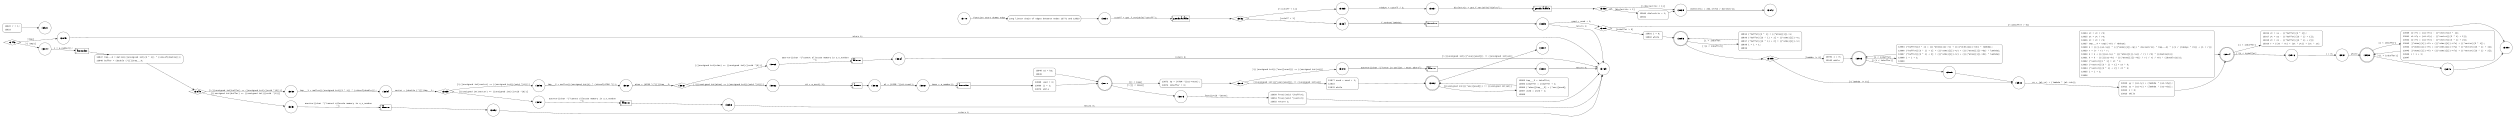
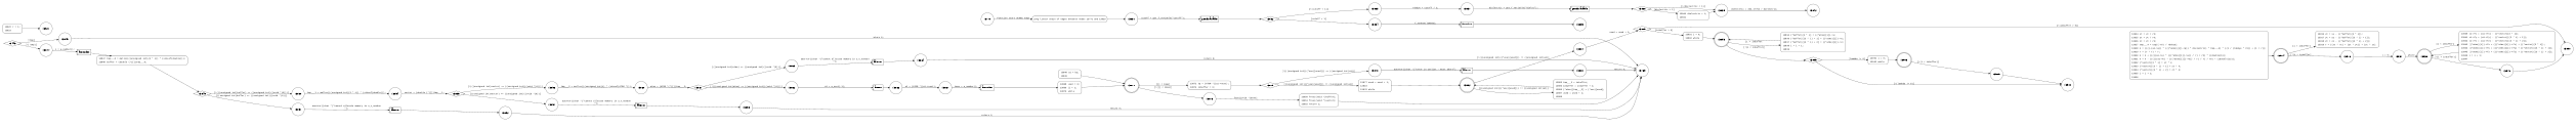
  digraph {
    rankdir=LR
    node [shape=circle]
    edge [fontname="Courier New"]
    n1 [fillcolor=white fontname="Courier New" label="Long linear chain of edges between nodes 13771 and 13829" penwidth=1 shape=Mrecord style="filled,bold"]
    13770
    13831
    n4 [label=get_f_variable shape=component]
    13832 [shape=diamond]
    13833
    13834
    13837
    n9 [label=f_nonbon shape=component]
    n10 [label=get_f_variable shape=component]
    13835
    13769
    13838 [shape=diamond]
    13839
    n15 [fillcolor=white fontname="Courier New" label=<<table border="0" cellborder="0" cellpadding="3" bgcolor="white"><tr><td align="right">13840</td><td align="left">dielectric = 1;</td></tr><tr><td align="right">13841</td><td align="left"></td></tr></table>> penwidth=1 shape=Mrecord style="filled,bold"]
    13842
    n17 [label=13443 shape=diamond]
    13844
    13845
    n20 [label=a_number shape=component]
    n21 [fillcolor=white fontname="Courier New" label=<<table border="0" cellborder="0" cellpadding="3" bgcolor="white"><tr><td align="right">13847</td><td align="left">tmp___0 = malloc(((unsigned int)(3 * i)) * (sizeof(double)));</td></tr><tr><td align="right">13848</td><td align="left">buffer = (double (*)[])tmp___0;</td></tr></table>> penwidth=1 shape=Mrecord style="filled,bold"]
    13849 [shape=diamond]
    13850
    13851
    13854
    n26 [label=aaerror shape=component]
    13855 [shape=diamond]
    13852
    13856
    13857
    13860
    n32 [label=aaerror shape=component]
    13861 [shape=diamond]
    13858
    13862
    13863
    n37 [label=a_next shape=component]
    n38 [label=aaerror shape=component]
    13866
    13864
    13867
    n42 [label=a_number shape=component]
    n43 [fillcolor=white fontname="Courier New" label=<<table border="0" cellborder="0" cellpadding="3" bgcolor="white"><tr><td align="right">13868</td><td align="left">used = 0;</td></tr><tr><td align="right">13869</td><td align="left">jj = 1;</td></tr><tr><td align="right">13870</td><td align="left">while</td></tr></table>> penwidth=1 shape=Mrecord style="filled,bold"]
    13871 [shape=doublecircle]
    13873
    n46 [fillcolor=white fontname="Courier New" label=<<table border="0" cellborder="0" cellpadding="3" bgcolor="white"><tr><td align="right">13872</td><td align="left">bp = (ATOM *)(a1-&gt;next);</td></tr><tr><td align="right">13874</td><td align="left">inbuffer = 0;</td></tr></table>> penwidth=1 shape=Mrecord style="filled,bold"]
    n47 [fillcolor=white fontname="Courier New" label=<<table border="0" cellborder="0" cellpadding="3" bgcolor="white"><tr><td align="right">13950</td><td align="left">free((void *)buffer);</td></tr><tr><td align="right">13951</td><td align="left">free((void *)vector);</td></tr><tr><td align="right">13952</td><td align="left">return 1;</td></tr></table>> penwidth=1 shape=Mrecord style="filled,bold"]
    13875 [shape=diamond]
    13878
    n50 [fillcolor=white fontname="Courier New" label=<<table border="0" cellborder="0" cellpadding="3" bgcolor="white"><tr><td align="right">13877</td><td align="left">used = used + 1;</td></tr><tr><td align="right">13819</td><td align="left"></td></tr><tr><td align="right">13876</td><td align="left">while</td></tr></table>> penwidth=1 shape=Mrecord style="filled,bold"]
    n51 [label=aaerror shape=component]
    13882 [shape=doublecircle]
    13880
    13884
    n55 [fillcolor=white fontname="Courier New" label=<<table border="0" cellborder="0" cellpadding="3" bgcolor="white"><tr><td align="right">13883</td><td align="left">tmp___3 = inbuffer;</td></tr><tr><td align="right">13885</td><td align="left">inbuffer = inbuffer + 1;</td></tr><tr><td align="right">13886</td><td align="left">(*atms)[tmp___3] = (*use)[used];</td></tr><tr><td align="right">13887</td><td align="left">used = used + 1;</td></tr><tr><td align="right">13888</td><td align="left"></td></tr></table>> penwidth=1 shape=Mrecord style="filled,bold"]
    13889 [shape=diamond]
    13890
    n58 [fillcolor=white fontname="Courier New" label=<<table border="0" cellborder="0" cellpadding="3" bgcolor="white"><tr><td align="right">13891</td><td align="left">i = 0;</td></tr><tr><td align="right">13892</td><td align="left">while</td></tr></table>> penwidth=1 shape=Mrecord style="filled,bold"]
    13893 [shape=doublecircle]
    n60 [fillcolor=white fontname="Courier New" label=<<table border="0" cellborder="0" cellpadding="3" bgcolor="white"><tr><td align="right">13948</td><td align="left">a1 = bp;</td></tr><tr><td align="right">13949</td><td align="left"></td></tr></table>> penwidth=1 shape=Mrecord style="filled,bold"]
    13895 [shape=diamond]
    n62 [fillcolor=white fontname="Courier New" label=<<table border="0" cellborder="0" cellpadding="3" bgcolor="white"><tr><td align="right">13894</td><td align="left">(*buffer)[3 * i] = ((*atms)[i])-&gt;x;</td></tr><tr><td align="right">13896</td><td align="left">(*buffer)[(3 * i) + 1] = ((*atms)[i])-&gt;y;</td></tr><tr><td align="right">13897</td><td align="left">(*buffer)[(3 * i) + 2] = ((*atms)[i])-&gt;z;</td></tr><tr><td align="right">13898</td><td align="left">i = i + 1;</td></tr><tr><td align="right">13899</td><td align="left"></td></tr></table>> penwidth=1 shape=Mrecord style="filled,bold"]
    13900
    n64 [fillcolor=white fontname="Courier New" label=<<table border="0" cellborder="0" cellpadding="3" bgcolor="white"><tr><td align="right">13901</td><td align="left">i = 0;</td></tr><tr><td align="right">13902</td><td align="left">while</td></tr></table>> penwidth=1 shape=Mrecord style="filled,bold"]
-   n65 [fillcolor=white fontname="Courier New" label=<<table border="0" cellborder="0" cellpadding="3" bgcolor="white"><tr><td align="right">13910</td><td align="left">yy = (a1-&gt;y) + (lambda * (a1-&gt;dy));</td></tr><tr><td align="right">13911</td><td align="left">zz = (a1-&gt;z) + (lambda * (a1-&gt;dz));</td></tr><tr><td align="right">13912</td><td align="left">i = 0;</td></tr><tr><td align="right">13913</td><td align="left">while</td></tr></table>> penwidth=1 shape=Mrecord style="filled,bold"]
    13903 [shape=doublecircle]
    13914 [shape=doublecircle]
    13905
-   n69 [fillcolor=white fontname="Courier New" label=<<table border="0" cellborder="0" cellpadding="3" bgcolor="white"><tr><td align="right">13904</td><td align="left">(*buffer)[3 * i] = (((*atms)[i])-&gt;x) + ((((*atms)[i])-&gt;dx) * lambda);</td></tr><tr><td align="right">13906</td><td align="left">(*buffer)[(3 * i) + 1] = (((*atms)[i])-&gt;y) + ((((*atms)[i])-&gt;dy) * lambda);</td></tr><tr><td align="right">13907</td><td align="left">(*buffer)[(3 * i) + 2] = (((*atms)[i])-&gt;z) + ((((*atms)[i])-&gt;dz) * lambda);</td></tr><tr><td align="right">13908</td><td align="left">i = i + 1;</td></tr><tr><td align="right">13909</td><td align="left"></td></tr></table>> penwidth=1 shape=Mrecord style="filled,bold"]
    13916
    n71 [fillcolor=white fontname="Courier New" label=<<table border="0" cellborder="0" cellpadding="3" bgcolor="white"><tr><td align="right">13915</td><td align="left">xt = xx - ((*buffer)[3 * i]);</td></tr><tr><td align="right">13917</td><td align="left">yt = yy - ((*buffer)[(3 * i) + 1]);</td></tr><tr><td align="right">13918</td><td align="left">zt = zz - ((*buffer)[(3 * i) + 2]);</td></tr><tr><td align="right">13919</td><td align="left">r = ((xt * xt) + (yt * yt)) + (zt * zt);</td></tr></table>> penwidth=1 shape=Mrecord style="filled,bold"]
    13937
    13938 [shape=doublecircle]
    n74 [fillcolor=white fontname="Courier New" label=<<table border="0" cellborder="0" cellpadding="3" bgcolor="white"><tr><td align="right">13922</td><td align="left">r = 1;</td></tr><tr><td align="right">13923</td><td align="left"></td></tr></table>> penwidth=1 shape=Mrecord style="filled,bold"]
    13921
    n76 [fillcolor=white fontname="Courier New" label=<<table border="0" cellborder="0" cellpadding="3" bgcolor="white"><tr><td align="right">13924</td><td align="left">xt = xt / r0;</td></tr><tr><td align="right">13925</td><td align="left">yt = yt / r0;</td></tr><tr><td align="right">13926</td><td align="left">zt = zt / r0;</td></tr><tr><td align="right">13927</td><td align="left">tmp___4 = exp((-r0) / rdebye);</td></tr><tr><td align="right">13928</td><td align="left">k = ((((-(a1-&gt;q)) * (((*atms)[i])-&gt;q)) * dielectric) * tmp___4) * ((1 / (rdebye * r0)) + (1 / r));</td></tr><tr><td align="right">13929</td><td align="left">r = (r * r) * r;</td></tr><tr><td align="right">13930</td><td align="left">k = k + (((((a1-&gt;a) * (((*atms)[i])-&gt;a)) / r) / r0) * ((double)6));</td></tr><tr><td align="right">13931</td><td align="left">k = k - ((((((a1-&gt;b) * (((*atms)[i])-&gt;b)) / r) / r) / r0) * ((double)12));</td></tr><tr><td align="right">13932</td><td align="left">(*vector)[3 * i] = xt * k;</td></tr><tr><td align="right">13933</td><td align="left">(*vector)[(3 * i) + 1] = yt * k;</td></tr><tr><td align="right">13934</td><td align="left">(*vector)[(3 * i) + 2] = zt * k;</td></tr><tr><td align="right">13935</td><td align="left">i = i + 1;</td></tr><tr><td align="right">13936</td><td align="left"></td></tr></table>> penwidth=1 shape=Mrecord style="filled,bold"]
    13940
    n78 [fillcolor=white fontname="Courier New" label=<<table border="0" cellborder="0" cellpadding="3" bgcolor="white"><tr><td align="right">13939</td><td align="left">a1-&gt;fx = (a1-&gt;fx) - ((*vector)[3 * i]);</td></tr><tr><td align="right">13941</td><td align="left">a1-&gt;fy = (a1-&gt;fy) - ((*vector)[(3 * i) + 1]);</td></tr><tr><td align="right">13942</td><td align="left">a1-&gt;fz = (a1-&gt;fz) - ((*vector)[(3 * i) + 2]);</td></tr><tr><td align="right">13943</td><td align="left">((*atms)[i])-&gt;fx = (((*atms)[i])-&gt;fx) + ((*vector)[3 * i]);</td></tr><tr><td align="right">13944</td><td align="left">((*atms)[i])-&gt;fy = (((*atms)[i])-&gt;fy) + ((*vector)[(3 * i) + 1]);</td></tr><tr><td align="right">13945</td><td align="left">((*atms)[i])-&gt;fz = (((*atms)[i])-&gt;fz) + ((*vector)[(3 * i) + 2]);</td></tr><tr><td align="right">13946</td><td align="left">i = i + 1;</td></tr><tr><td align="right">13947</td><td align="left"></td></tr></table>> penwidth=1 shape=Mrecord style="filled,bold"]
    n1 -> 13831 [fontname=""]
    13770 -> n1 [label="Function start dummy edge"]
    13831 -> n4 [label="cutoff = get_f_variable(\"cutoff\");"]
    n4 -> 13832
    13832 -> 13833 [label="[!(cutoff < 1)]"]
    13832 -> 13834 [label="[cutoff < 1]"]
    13833 -> 13837 [label="rdebye = cutoff / 2;"]
    13834 -> n9 [label="f_nonbon(lambda);"]
    13837 -> n10 [label="dielectric = get_f_variable(\"dielec\");"]
    n9 -> 13835
    n10 -> 13838
-   13835 -> 13769 [label="return 1;"]
    13838 -> 13839 [label="[!(dielectric < 1)]"]
    13838 -> n15 [label="[dielectric < 1]"]
    13839 -> 13842 [label="dielectric = 332.17752 / dielectric;"]
    n15 -> 13839 [fontname=""]
    n17 -> 13844 [label="[!(!tmp)]"]
    n17 -> 13845 [label="[!tmp]"]
    13844 -> n20 [label="i = a_number();"]
    13845 -> 13769 [label="return 0;"]
    n20 -> n21
    n21 -> 13849 [fontname=""]
    13849 -> 13850 [label="[!(((unsigned int)buffer) == ((unsigned int)((void *)0)))]"]
    13849 -> 13851 [label="[((unsigned int)buffer) == ((unsigned int)((void *)0))]"]
    13850 -> 13854 [label="tmp___1 = malloc(((unsigned int)(3 * i)) * (sizeof(double)));"]
    13851 -> n26 [label="aaerror((char *)\"cannot allocate memory in u_v_nonbon\n\");"]
    13854 -> 13855 [label="vector = (double (*)[])tmp___1;"]
    n26 -> 13852
    13855 -> 13856 [label="[!(((unsigned int)vector) == ((unsigned int)((void *)0)))]"]
    13855 -> 13857 [label="[((unsigned int)vector) == ((unsigned int)((void *)0))]"]
    13852 -> 13769 [label="return 0;"]
    13856 -> 13860 [label="tmp___2 = malloc(((unsigned int)i) * (sizeof(ATOM *)));"]
    13857 -> n32 [label="aaerror((char *)\"cannot allocate memory in u_v_nonbon\n\");"]
    13860 -> 13861 [label="atms = (ATOM *(*)[])tmp___2;"]
    n32 -> 13858
    13861 -> 13862 [label="[!(((unsigned int)atms) == ((unsigned int)((void *)0)))]"]
    13861 -> 13863 [label="[((unsigned int)atms) == ((unsigned int)((void *)0))]"]
    13858 -> 13769 [label="return 0;"]
    13862 -> n37 [label="a1 = a_next(-1);"]
    13863 -> n38 [label="aaerror((char *)\"cannot allocate memory in u_v_nonbon\n\");"]
    n37 -> 13866
    n38 -> 13864
    13866 -> 13867 [label="a1 = (ATOM *)(a1->next);"]
    13864 -> 13769 [label="return 0;"]
    13867 -> n42 [label="imax = a_number();"]
    n42 -> n43
    n43 -> 13871 [fontname=""]
    13871 -> 13873 [label="[!(jj < imax)]"]
    13871 -> n46 [label="[jj < imax]"]
    13873 -> n47 [label="free((void *)atms);"]
    n46 -> 13875 [fontname=""]
    n47 -> 13769 [fontname=""]
    13875 -> 13878 [label="[!(((unsigned int)((*use)[used])) == ((unsigned int)a1))]"]
    13875 -> n50 [label="[((unsigned int)((*use)[used])) == ((unsigned int)a1)]"]
    13878 -> n51 [label="aaerror((char *)\"error in uselist - must abort\");"]
    n50 -> 13882 [fontname=""]
    n51 -> 13880
    13882 -> 13884 [label="[!(((unsigned int)((*use)[used])) != ((unsigned int)a1))]"]
    13882 -> n55 [label="[((unsigned int)((*use)[used])) != ((unsigned int)a1)]"]
    13880 -> 13769 [label="return 0;"]
-   13835 -> 13889 [label="used = used + 1;"]
+   13884 -> 13889 [label="used = used + 1;"]
    n55 -> 13882 [fontname=""]
    13889 -> 13890 [label="[!(inbuffer > 0)]"]
    13889 -> n58 [label="[inbuffer > 0]"]
    n58 -> 13893 [fontname=""]
    13893 -> 13895 [label="[!(i < inbuffer)]"]
    13893 -> n62 [label="[i < inbuffer]"]
    n60 -> 13871 [fontname=""]
    13895 -> 13900 [label="[!(lambda != 0)]"]
    13895 -> n64 [label="[lambda != 0]"]
    n62 -> 13893 [fontname=""]
-   13900 -> n65 [label="xx = (a1->x) + (lambda * (a1->dx));"]
    n64 -> 13903 [fontname=""]
-   n65 -> 13914 [fontname=""]
    13903 -> 13905 [label="[!(i < inbuffer)]"]
-   13903 -> n69 [label="[i < inbuffer]"]
    13914 -> 13916 [label="[!(i < inbuffer)]"]
    13914 -> n71 [label="[i < inbuffer]"]
    13905 -> 13900
-   n69 -> 13903 [fontname=""]
    13916 -> 13937 [label="i = 0;"]
    13937 -> 13938 [label=while]
    13938 -> 13940 [label="[!(i < inbuffer)]"]
    13938 -> n78 [label="[i < inbuffer]"]
    n74 -> 13921 [fontname=""]
    n76 -> 13914 [fontname=""]
    13940 -> 13890
    n78 -> 13938 [fontname=""]
  }
